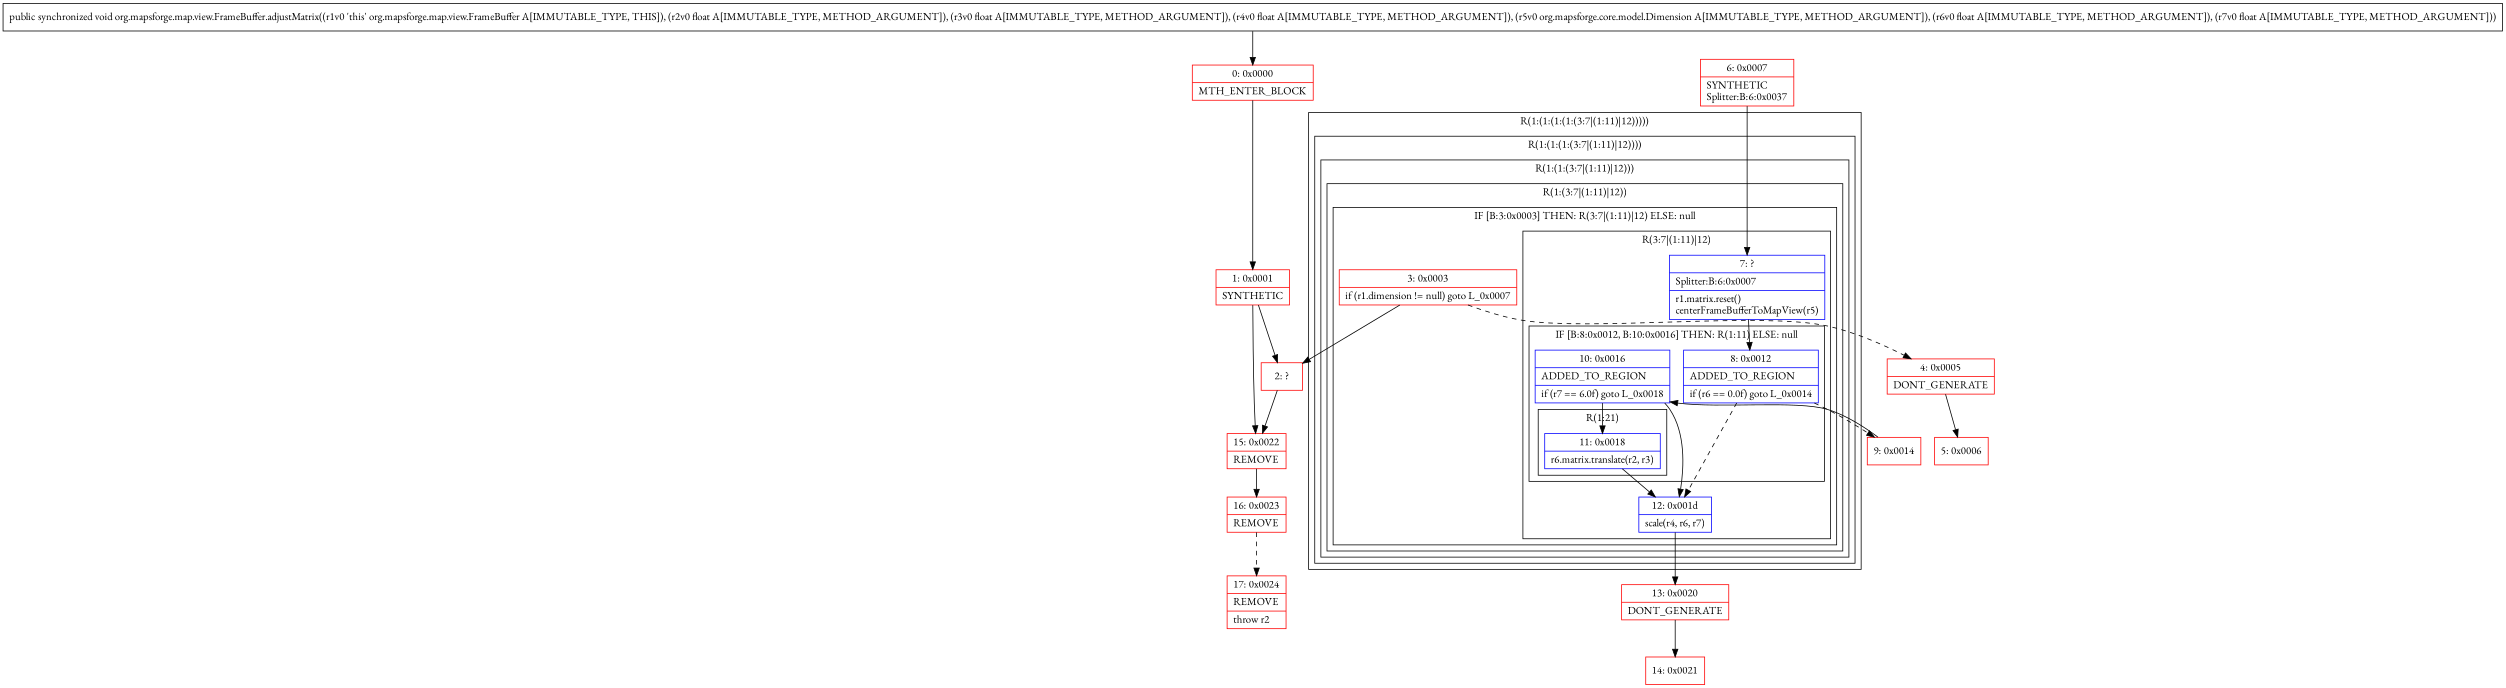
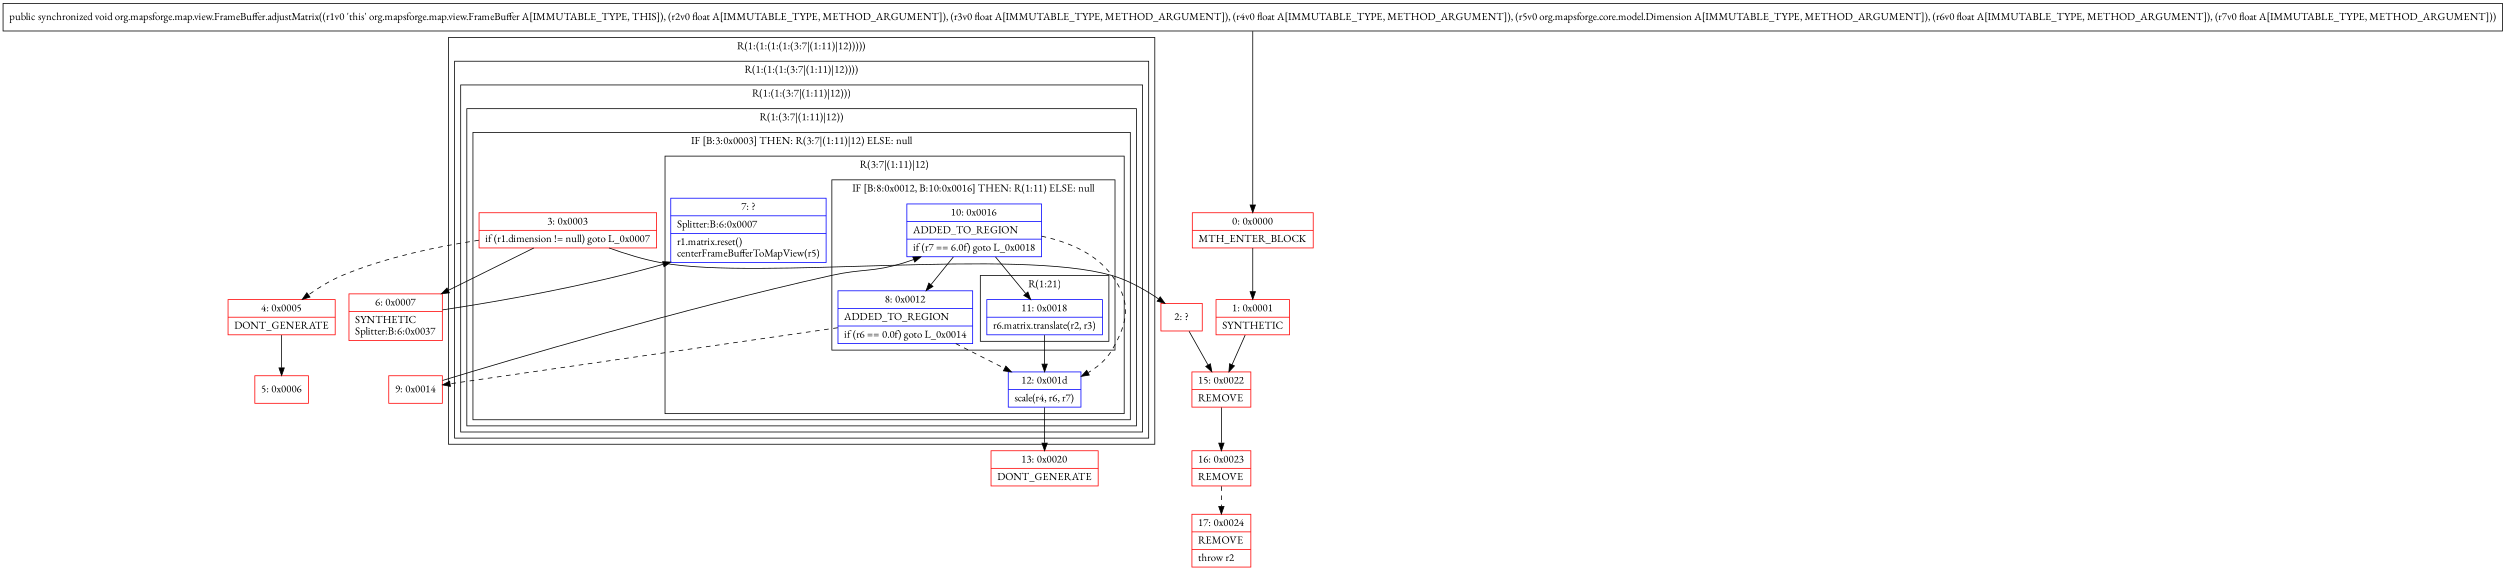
  digraph {
    fontname="EB Garamond"
    node [color=red fontname="EB Garamond" shape=record]
    edge [fontname="EB Garamond"]
    n1 [color=blue label="{11\:\ 0x0018|r6.matrix.translate(r2, r3)\l}"]
    n2 [color=blue label="{8\:\ 0x0012|ADDED_TO_REGION\l|if (r6 == 0.0f) goto L_0x0014\l}"]
    n3 [color=blue label="{10\:\ 0x0016|ADDED_TO_REGION\l|if (r7 == 6.0f) goto L_0x0018\l}"]
    n4 [color=blue label="{7\:\ ?|Splitter:B:6:0x0007\l|r1.matrix.reset()\lcenterFrameBufferToMapView(r5)\l}"]
    n5 [color=blue label="{12\:\ 0x001d|scale(r4, r6, r7)\l}"]
    n6 [label="{3\:\ 0x0003|if (r1.dimension != null) goto L_0x0007\l}"]
    n7 [label="{9\:\ 0x0014}"]
    n8 [label="{13\:\ 0x0020|DONT_GENERATE\l}"]
    n9 [label="{4\:\ 0x0005|DONT_GENERATE\l}"]
    n10 [label="{6\:\ 0x0007|SYNTHETIC\lSplitter:B:6:0x0037\l}"]
    n11 [label="{2\:\ ?}"]
    n12 [label="{5\:\ 0x0006}"]
-   n13 [label="{14\:\ 0x0021}"]
    n14 [label="{0\:\ 0x0000|MTH_ENTER_BLOCK\l}"]
    n15 [label="{1\:\ 0x0001|SYNTHETIC\l}"]
    n16 [label="{15\:\ 0x0022|REMOVE\l}"]
    n17 [label="{16\:\ 0x0023|REMOVE\l}"]
    n18 [label="{17\:\ 0x0024|REMOVE\l|throw r2\l}"]
    n19 [label="{public synchronized void org.mapsforge.map.view.FrameBuffer.adjustMatrix((r1v0 'this' org.mapsforge.map.view.FrameBuffer A[IMMUTABLE_TYPE, THIS]), (r2v0 float A[IMMUTABLE_TYPE, METHOD_ARGUMENT]), (r3v0 float A[IMMUTABLE_TYPE, METHOD_ARGUMENT]), (r4v0 float A[IMMUTABLE_TYPE, METHOD_ARGUMENT]), (r5v0 org.mapsforge.core.model.Dimension A[IMMUTABLE_TYPE, METHOD_ARGUMENT]), (r6v0 float A[IMMUTABLE_TYPE, METHOD_ARGUMENT]), (r7v0 float A[IMMUTABLE_TYPE, METHOD_ARGUMENT])) }" color=""]
    subgraph cluster_1 {
      label="R(1:(1:(1:(1:(3:7|(1:11)|12)))))"
      subgraph cluster_2 {
        label="R(1:(1:(1:(3:7|(1:11)|12))))"
        subgraph cluster_3 {
          label="R(1:(1:(3:7|(1:11)|12)))"
          subgraph cluster_4 {
            label="R(1:(3:7|(1:11)|12))"
            subgraph cluster_5 {
              label="IF [B:3:0x0003] THEN: R(3:7|(1:11)|12) ELSE: null"
              n6
              subgraph cluster_6 {
                label="R(3:7|(1:11)|12)"
                n4
                n5
                subgraph cluster_7 {
                  label="IF [B:8:0x0012, B:10:0x0016] THEN: R(1:11) ELSE: null"
                  n2
                  n3
                  subgraph cluster_8 {
                    label="R(1:21)"
                    n1
                  }
                }
              }
            }
          }
        }
      }
    }
    n1 -> n5
    n2 -> n5 [style=dashed]
    n2 -> n7 [style=dashed]
    n3 -> n1
-   n3 -> n5 [style=solid]
-   n4 -> n2
+   n3 -> n5 [style=dashed]
+   n3 -> n2
    n5 -> n8
    n6 -> n9 [style=dashed]
+   n6 -> n10
    n6 -> n11
    n7 -> n3
-   n8 -> n13
    n9 -> n12
    n10 -> n4
    n11 -> n16
    n14 -> n15
-   n15 -> n11
    n15 -> n16
    n16 -> n17
    n17 -> n18 [style=dashed]
    n19 -> n14
  }
